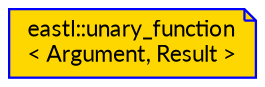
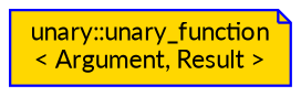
  digraph {
    rankdir=LR
    fontname=Lato
-   n1 [color=blue fillcolor=gold fontname=Lato fontsize=10 height=0.2 label="eastl::unary_function\l\< Argument, Result \>" shape=note style=filled width=0.4]
+   n1 [color=blue fillcolor=gold fontname=Lato fontsize=10 height=0.2 label="unary::unary_function\l\< Argument, Result \>" shape=note style=filled width=0.4]
  }
